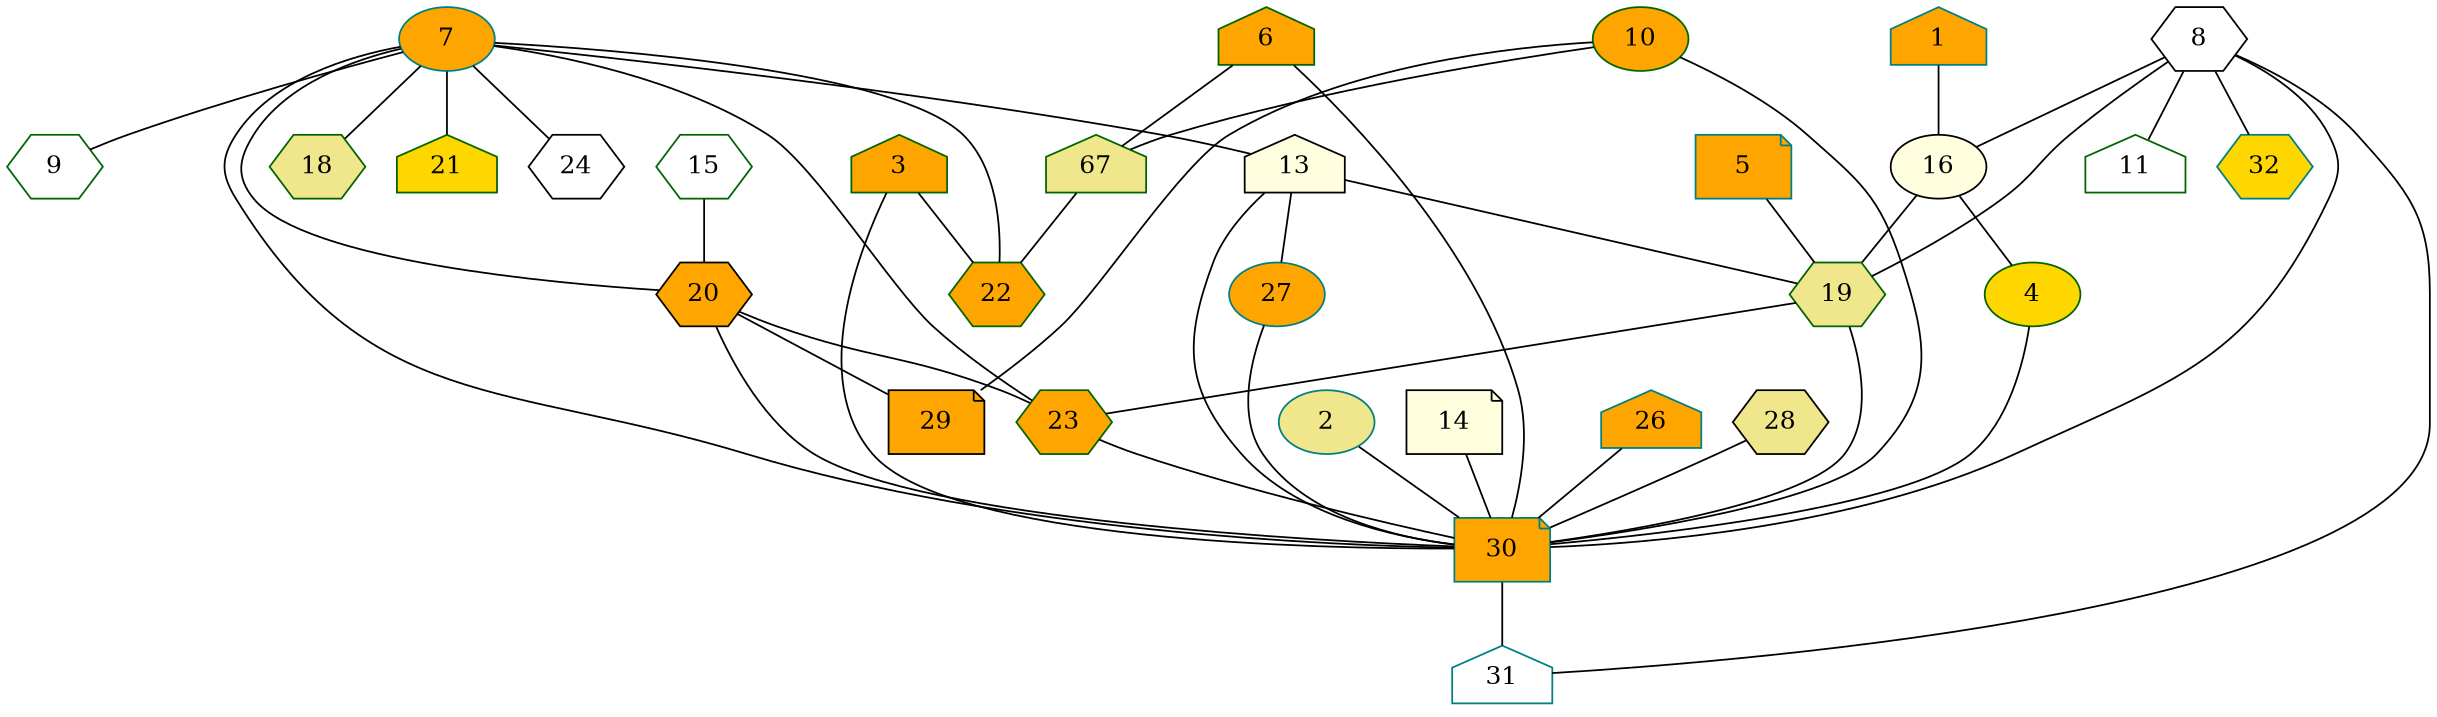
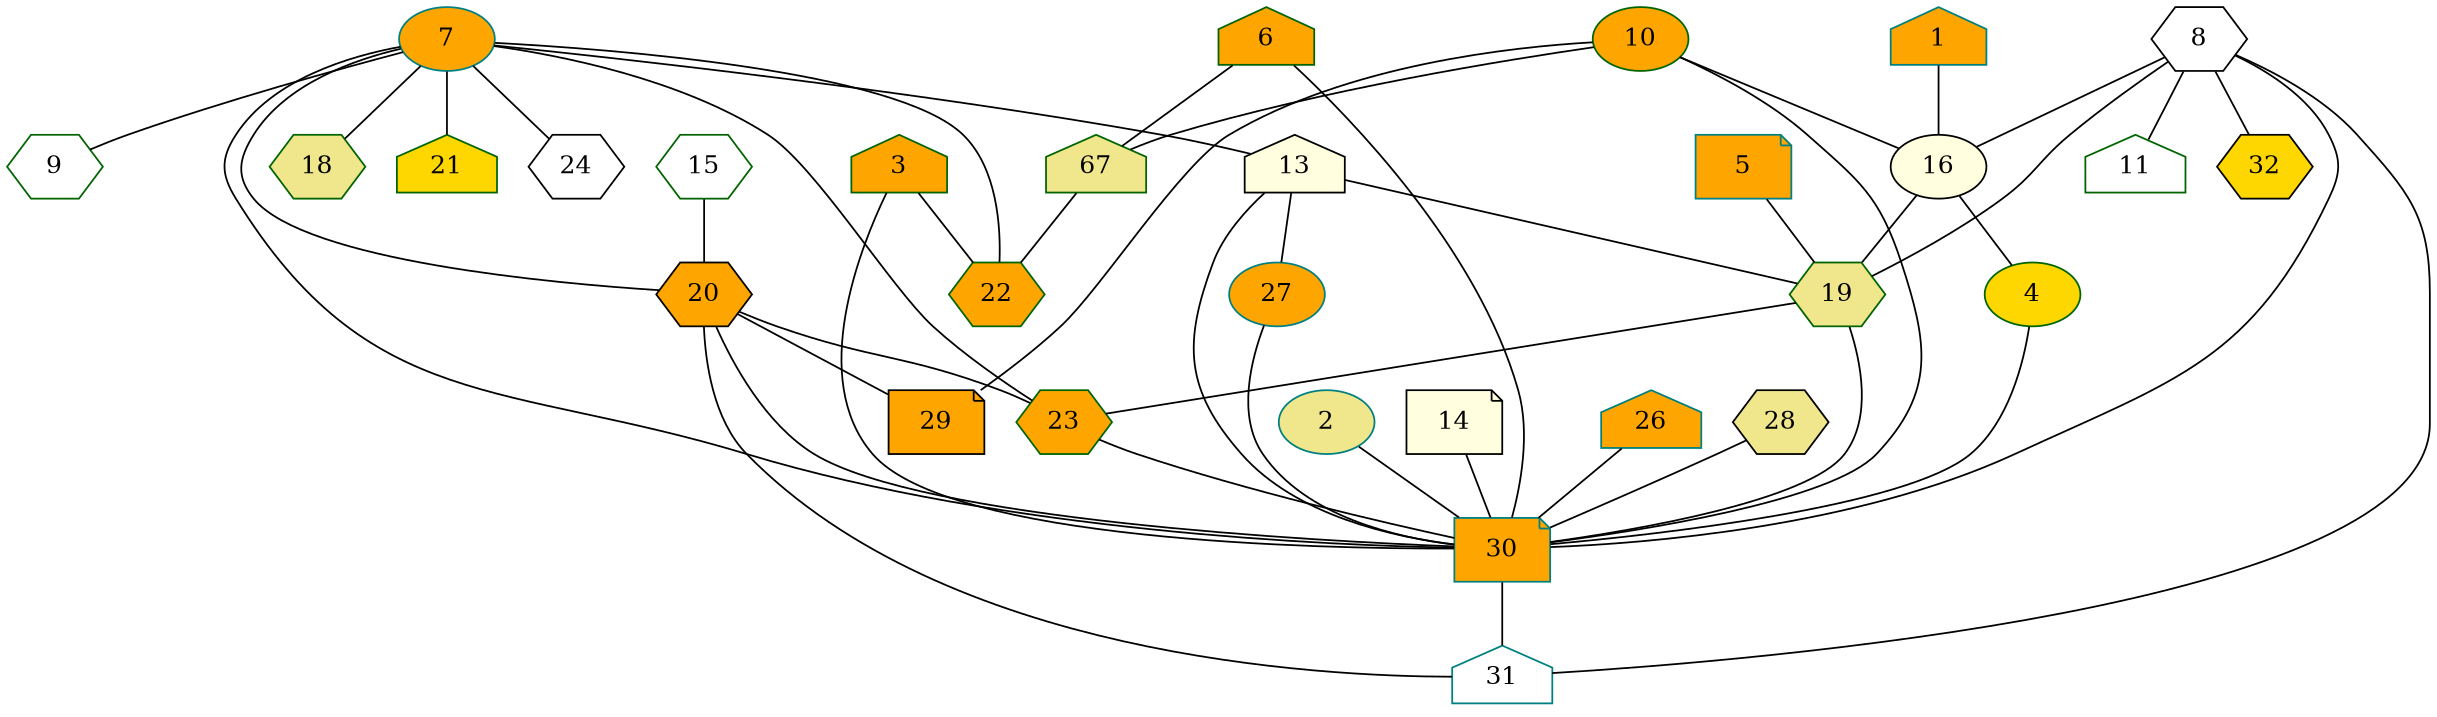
  graph {
    fontname="DejaVu Serif"
    node [color=darkgreen fillcolor=orange fontname="DejaVu Serif" shape=hexagon style=filled]
    edge [fontname="DejaVu Serif" weight=1.0]
    1 [color=teal shape=house]
    16 [color=black fillcolor=lightyellow shape=ellipse]
    4 [fillcolor=gold shape=ellipse]
    19 [fillcolor=khaki]
    2 [color=teal fillcolor=khaki shape=ellipse]
    30 [color=teal shape=note]
    31 [color=teal fillcolor=white shape=house]
    3 [shape=house]
    22
    5 [color=teal shape=note]
    23
    6 [shape=house]
    n13 [fillcolor=khaki label=67 shape=house]
    7 [color=teal shape=ellipse]
    9 [fillcolor=white]
    13 [color=black fillcolor=lightyellow shape=house]
    18 [fillcolor=khaki]
    20 [color=black]
    21 [fillcolor=gold shape=house]
    24 [color=black fillcolor=white]
    27 [color=teal shape=ellipse]
    29 [color=black shape=note]
    8 [color=black fillcolor=white]
    11 [fillcolor=white shape=house]
-   32 [color=teal fillcolor=gold]
+   32 [color=black fillcolor=gold]
    10 [shape=ellipse]
    14 [color=black fillcolor=lightyellow shape=note]
    15 [fillcolor=white]
    26 [color=teal shape=house]
    28 [color=black fillcolor=khaki]
    1 -- 16
    16 -- 4
    16 -- 19
    4 -- 30
    19 -- 30 [weight=3.0]
    19 -- 23
    2 -- 30
    30 -- 31
    3 -- 30
    3 -- 22
    5 -- 19
    23 -- 30
    6 -- 30
    6 -- n13
    n13 -- 22
    7 -- 30 [weight=2.0]
    7 -- 22
    7 -- 23
    7 -- 9
    7 -- 13 [weight=2.0]
    7 -- 18
    7 -- 20
    7 -- 21
    7 -- 24
    13 -- 19
    13 -- 30
    13 -- 27
    20 -- 30
+   20 -- 31
    20 -- 23
    20 -- 29
    27 -- 30
    8 -- 16
    8 -- 19
    8 -- 30
    8 -- 31
    8 -- 11
    8 -- 32
+   10 -- 16
    10 -- 30
    10 -- n13
    10 -- 29
    14 -- 30
    15 -- 20
    26 -- 30
    28 -- 30
  }
